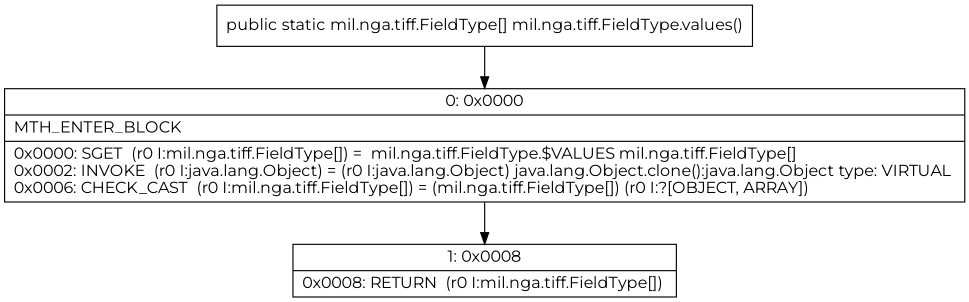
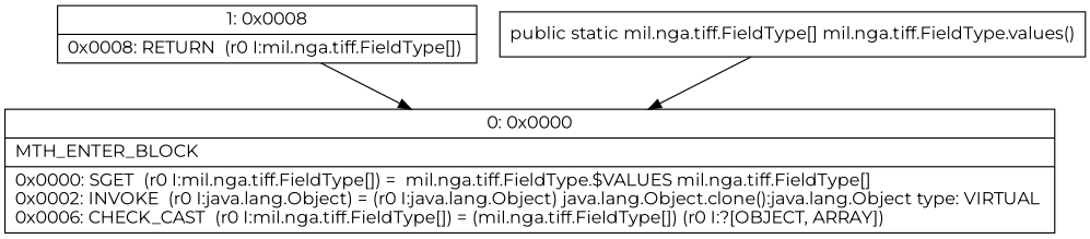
  digraph {
    fontname=Montserrat
    node [shape=record fontname=Montserrat]
    edge [fontname=Montserrat]
    n1 [label="{0\:\ 0x0000|MTH_ENTER_BLOCK\l|0x0000: SGET  (r0 I:mil.nga.tiff.FieldType[]) =  mil.nga.tiff.FieldType.$VALUES mil.nga.tiff.FieldType[] \l0x0002: INVOKE  (r0 I:java.lang.Object) = (r0 I:java.lang.Object) java.lang.Object.clone():java.lang.Object type: VIRTUAL \l0x0006: CHECK_CAST  (r0 I:mil.nga.tiff.FieldType[]) = (mil.nga.tiff.FieldType[]) (r0 I:?[OBJECT, ARRAY]) \l}"]
    n2 [label="{1\:\ 0x0008|0x0008: RETURN  (r0 I:mil.nga.tiff.FieldType[]) \l}"]
    n3 [label="{public static mil.nga.tiff.FieldType[] mil.nga.tiff.FieldType.values() }"]
-   n1 -> n2
+   n2 -> n1
    n3 -> n1
  }
